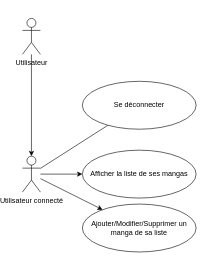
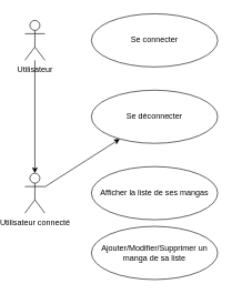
  <mxCell id="0" />
  <mxCell id="1" parent="0" />
  <mxCell id="2" style="edgeStyle=none;html=1;" parent="1" source="3" target="8" edge="1"><mxGeometry relative="1" as="geometry" /></mxCell>
  <mxCell id="3" value="Utilisateur" style="shape=umlActor;verticalLabelPosition=bottom;verticalAlign=top;html=1;outlineConnect=0;" parent="1" vertex="1"><mxGeometry x="20" y="30" width="30" height="60" as="geometry" /></mxCell>
- <mxCell id="5" style="edgeStyle=none;html=1;endArrow=none;" parent="1" source="8" target="9" edge="1"><mxGeometry relative="1" as="geometry" /></mxCell>
- <mxCell id="6" style="edgeStyle=none;html=1;" parent="1" source="8" target="10" edge="1"><mxGeometry relative="1" as="geometry" /></mxCell>
- <mxCell id="7" style="edgeStyle=none;html=1;" parent="1" source="8" target="11" edge="1"><mxGeometry relative="1" as="geometry" /></mxCell>
+ <mxCell id="4" value="Se connecter" style="ellipse;whiteSpace=wrap;html=1;" parent="1" vertex="1"><mxGeometry x="120" y="20" width="190" height="80" as="geometry" /></mxCell>
+ <mxCell id="5" style="edgeStyle=none;html=1;" parent="1" source="8" target="9" edge="1"><mxGeometry relative="1" as="geometry" /></mxCell>
  <mxCell id="8" value="Utilisateur connecté" style="shape=umlActor;verticalLabelPosition=bottom;verticalAlign=top;html=1;outlineConnect=0;" parent="1" vertex="1"><mxGeometry x="20" y="260" width="30" height="60" as="geometry" /></mxCell>
  <mxCell id="9" value="Se déconnecter" style="ellipse;whiteSpace=wrap;html=1;" parent="1" vertex="1"><mxGeometry x="120" y="135" width="190" height="80" as="geometry" /></mxCell>
  <mxCell id="10" value="Afficher la liste de ses mangas" style="ellipse;whiteSpace=wrap;html=1;" parent="1" vertex="1"><mxGeometry x="120" y="250" width="190" height="80" as="geometry" /></mxCell>
  <mxCell id="11" value="Ajouter/Modifier/Supprimer un manga de sa liste" style="ellipse;whiteSpace=wrap;html=1;" parent="1" vertex="1"><mxGeometry x="120" y="340" width="190" height="80" as="geometry" /></mxCell>
